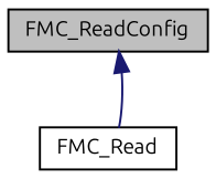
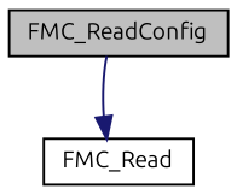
  digraph {
    rankdir=TB
    fontname=Ubuntu
    node [color=black fontname=Ubuntu fontsize=10 shape=record style=filled]
    n1 [fillcolor=grey75 fontcolor=black height=0.2 label=FMC_ReadConfig width=0.4]
    n2 [fillcolor=white height=0.2 label=FMC_Read width=0.4]
-   n2 -> n1 [color=midnightblue fontname=Ubuntu fontsize=10 labelfontname=Helvetica labelfontsize=10 style=solid]
+   n1 -> n2 [color=midnightblue fontname=Ubuntu fontsize=10 labelfontname=Helvetica labelfontsize=10 style=solid]
  }
